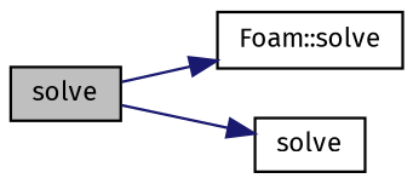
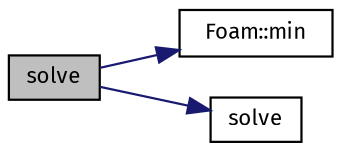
  digraph {
    rankdir=LR
    fontname="Fira Sans"
    node [color=black fontname="Fira Sans" fontsize=10 shape=record]
    edge [color=midnightblue fontname="Fira Sans" fontsize=10 labelfontname=Helvetica labelfontsize=10 style=solid]
    n1 [fillcolor=grey75 fontcolor=black height=0.2 label=solve style=filled width=0.4]
-   n2 [height=0.2 label="Foam::solve" width=0.4]
+   n2 [height=0.2 label="Foam::min" width=0.4]
    n3 [height=0.2 label=solve width=0.4]
    n1 -> n2
    n1 -> n3
  }
